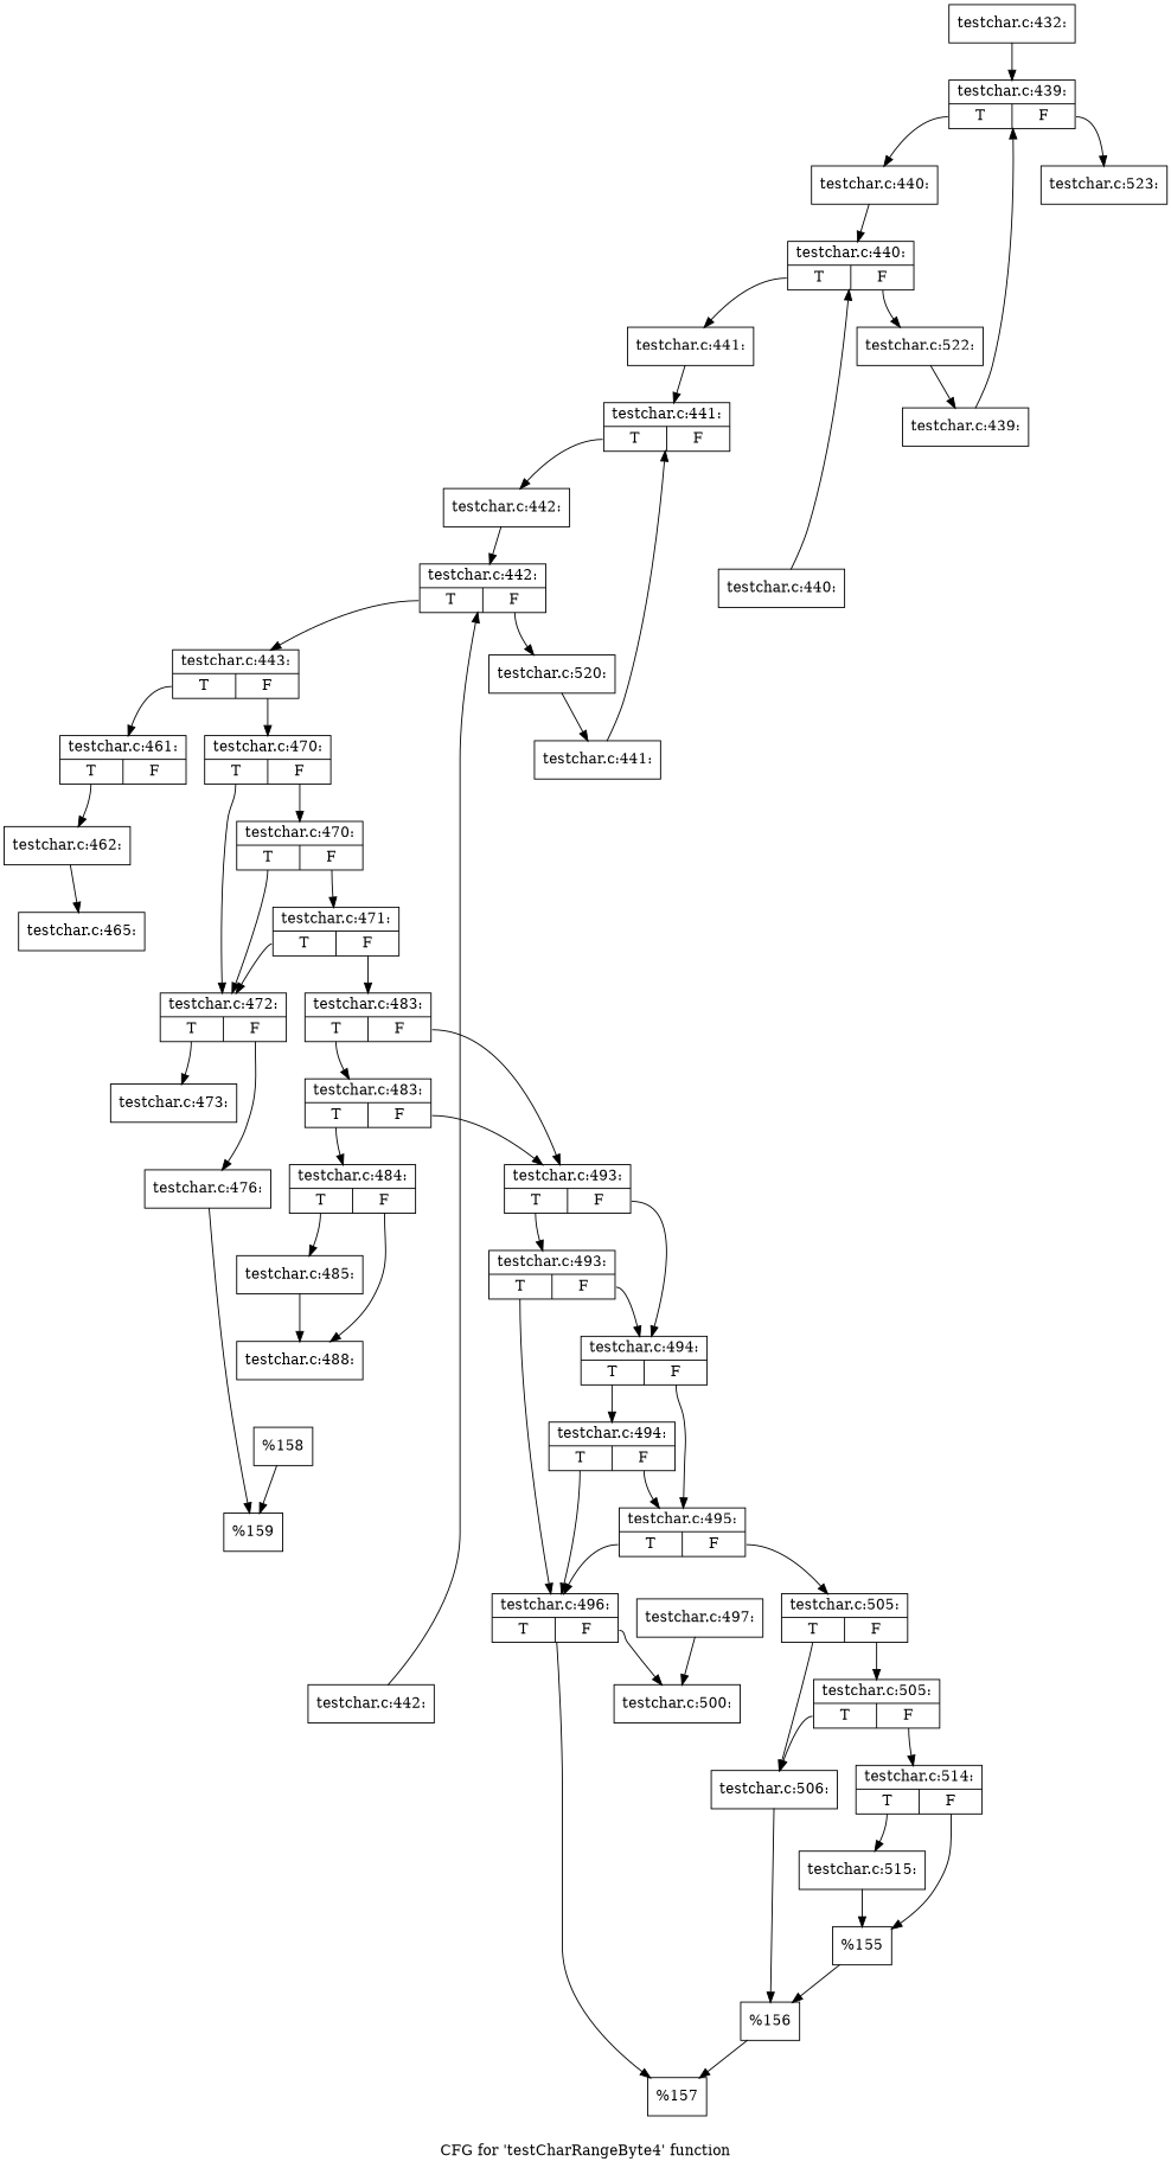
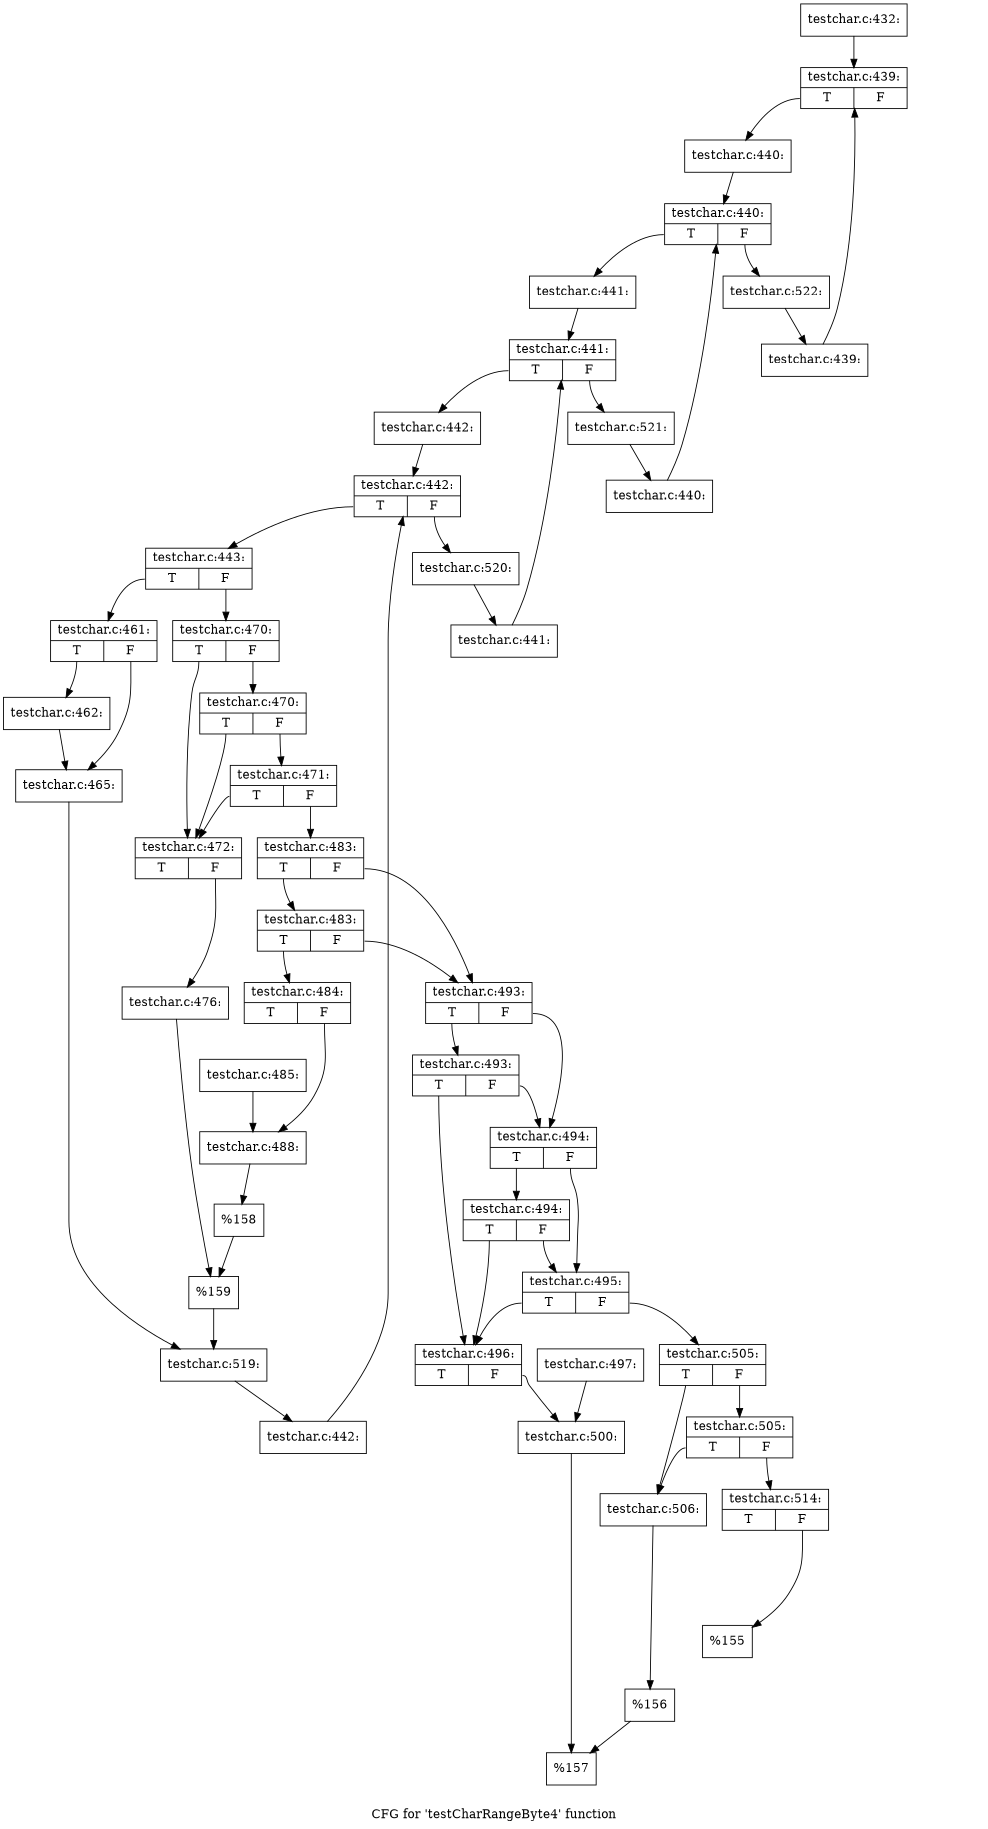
  digraph {
    label="CFG for 'testCharRangeByte4' function"
    node [shape=record]
    n1 [label="{testchar.c:432:}"]
    n2 [label="{testchar.c:439:|{<s0>T|<s1>F}}"]
    n3 [label="{testchar.c:440:}"]
-   n4 [label="{testchar.c:523:}"]
    n5 [label="{testchar.c:440:|{<s0>T|<s1>F}}"]
    n6 [label="{testchar.c:441:}"]
    n7 [label="{testchar.c:522:}"]
    n8 [label="{testchar.c:441:|{<s0>T|<s1>F}}"]
    n9 [label="{testchar.c:439:}"]
    n10 [label="{testchar.c:442:}"]
+   n11 [label="{testchar.c:521:}"]
    n12 [label="{testchar.c:442:|{<s0>T|<s1>F}}"]
    n13 [label="{testchar.c:440:}"]
    n14 [label="{testchar.c:443:|{<s0>T|<s1>F}}"]
    n15 [label="{testchar.c:520:}"]
    n16 [label="{testchar.c:461:|{<s0>T|<s1>F}}"]
    n17 [label="{testchar.c:470:|{<s0>T|<s1>F}}"]
    n18 [label="{testchar.c:441:}"]
    n19 [label="{testchar.c:462:}"]
    n20 [label="{testchar.c:465:}"]
    n21 [label="{testchar.c:472:|{<s0>T|<s1>F}}"]
    n22 [label="{testchar.c:470:|{<s0>T|<s1>F}}"]
-   n24 [label="{testchar.c:473:}"]
+   n23 [label="{testchar.c:519:}"]
    n25 [label="{testchar.c:476:}"]
    n26 [label="{testchar.c:471:|{<s0>T|<s1>F}}"]
    n27 [label="{testchar.c:442:}"]
    n28 [label="{%159}"]
    n29 [label="{testchar.c:483:|{<s0>T|<s1>F}}"]
    n30 [label="{testchar.c:483:|{<s0>T|<s1>F}}"]
    n31 [label="{testchar.c:493:|{<s0>T|<s1>F}}"]
    n32 [label="{testchar.c:484:|{<s0>T|<s1>F}}"]
    n33 [label="{testchar.c:493:|{<s0>T|<s1>F}}"]
    n34 [label="{testchar.c:494:|{<s0>T|<s1>F}}"]
    n35 [label="{testchar.c:485:}"]
    n36 [label="{testchar.c:488:}"]
    n37 [label="{testchar.c:496:|{<s0>T|<s1>F}}"]
    n38 [label="{testchar.c:494:|{<s0>T|<s1>F}}"]
    n39 [label="{testchar.c:495:|{<s0>T|<s1>F}}"]
    n40 [label="{%158}"]
    n41 [label="{testchar.c:500:}"]
    n42 [label="{testchar.c:505:|{<s0>T|<s1>F}}"]
    n43 [label="{testchar.c:497:}"]
    n44 [label="{%157}"]
    n45 [label="{testchar.c:506:}"]
    n46 [label="{testchar.c:505:|{<s0>T|<s1>F}}"]
    n47 [label="{%156}"]
    n48 [label="{testchar.c:514:|{<s0>T|<s1>F}}"]
-   n49 [label="{testchar.c:515:}"]
    n50 [label="{%155}"]
    n1 -> n2
    n2 -> n3 [tailport=s0]
-   n2 -> n4 [tailport=s1]
    n3 -> n5
    n5 -> n6 [tailport=s0]
    n5 -> n7 [tailport=s1]
    n6 -> n8
    n7 -> n9
    n8 -> n10 [tailport=s0]
+   n8 -> n11 [tailport=s1]
    n9 -> n2
    n10 -> n12
+   n11 -> n13
    n12 -> n14 [tailport=s0]
    n12 -> n15 [tailport=s1]
    n13 -> n5
    n14 -> n16 [tailport=s0]
    n14 -> n17 [tailport=s1]
    n15 -> n18
    n16 -> n19 [tailport=s0]
+   n16 -> n20 [tailport=s1]
    n17 -> n21 [tailport=s0]
    n17 -> n22 [tailport=s1]
    n18 -> n8
    n19 -> n20
-   n21 -> n24 [tailport=s0]
+   n20 -> n23
    n21 -> n25 [tailport=s1]
    n22 -> n21 [tailport=s0]
    n22 -> n26 [tailport=s1]
+   n23 -> n27
    n25 -> n28
    n26 -> n21 [tailport=s0]
    n26 -> n29 [tailport=s1]
    n27 -> n12
+   n28 -> n23
    n29 -> n30 [tailport=s0]
    n29 -> n31 [tailport=s1]
    n30 -> n31 [tailport=s1]
    n30 -> n32 [tailport=s0]
    n31 -> n33 [tailport=s0]
    n31 -> n34 [tailport=s1]
-   n32 -> n35 [tailport=s0]
    n32 -> n36 [tailport=s1]
    n33 -> n34 [tailport=s1]
    n33 -> n37 [tailport=s0]
    n34 -> n38 [tailport=s0]
    n34 -> n39 [tailport=s1]
    n35 -> n36
+   n36 -> n40
    n37 -> n41 [tailport=s1]
    n38 -> n37 [tailport=s0]
    n38 -> n39 [tailport=s1]
    n39 -> n37 [tailport=s0]
    n39 -> n42 [tailport=s1]
    n40 -> n28
-   n37 -> n44
+   n41 -> n44
    n42 -> n45 [tailport=s0]
    n42 -> n46 [tailport=s1]
    n43 -> n41
    n45 -> n47
    n46 -> n45 [tailport=s0]
    n46 -> n48 [tailport=s1]
    n47 -> n44
-   n48 -> n49 [tailport=s0]
    n48 -> n50 [tailport=s1]
-   n49 -> n50
-   n50 -> n47
  }
